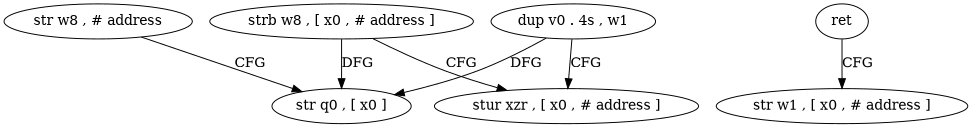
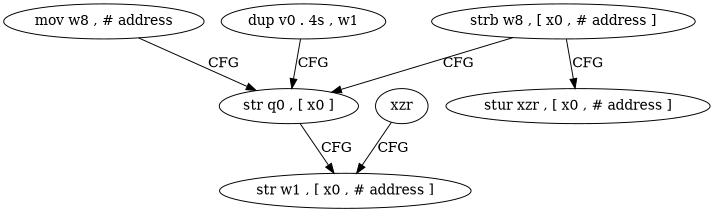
  digraph {
-   n1 [label="str w8 , # address"]
+   n1 [label="mov w8 , # address"]
    n2 [label="str q0 , [ x0 ]"]
    n3 [label="dup v0 . 4s , w1"]
    n4 [label="stur xzr , [ x0 , # address ]"]
    n5 [label="str w1 , [ x0 , # address ]"]
    n6 [label="strb w8 , [ x0 , # address ]"]
-   n7 [label=ret]
+   n7 [label=xzr]
    n1 -> n2 [label=CFG]
-   n3 -> n2 [label=DFG]
-   n3 -> n4 [label=CFG]
-   n6 -> n2 [label=DFG]
+   n2 -> n5 [label=CFG]
+   n3 -> n2 [label=CFG]
+   n6 -> n2 [label=CFG]
    n6 -> n4 [label=CFG]
    n7 -> n5 [label=CFG]
  }
